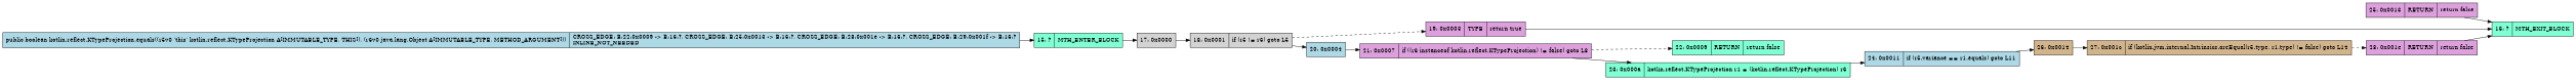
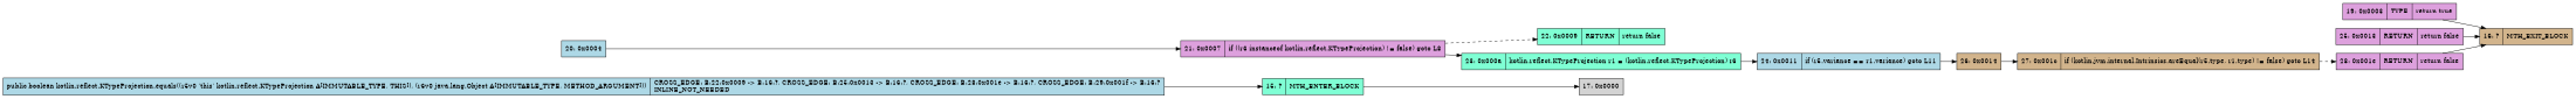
  digraph {
    rankdir=LR
    node [fillcolor=plum shape=record style=filled]
    n1 [fillcolor=aquamarine label="{15\:\ ?|MTH_ENTER_BLOCK\l}"]
    n2 [fillcolor=lightgrey label="{17\:\ 0x0000}"]
-   n3 [fillcolor=lightgrey label="{18\:\ 0x0001|if (r5 != r6) goto L5\l}"]
    n4 [label="{19\:\ 0x0003|TYPE\l|return true\l}"]
    n5 [fillcolor=lightblue label="{20\:\ 0x0004}"]
-   n6 [fillcolor=aquamarine label="{16\:\ ?|MTH_EXIT_BLOCK\l}"]
+   n6 [fillcolor=tan label="{16\:\ ?|MTH_EXIT_BLOCK\l}"]
    n7 [label="{21\:\ 0x0007|if ((r6 instanceof kotlin.reflect.KTypeProjection) != false) goto L8\l}"]
    n8 [fillcolor=aquamarine label="{22\:\ 0x0009|RETURN\l|return false\l}"]
    n9 [fillcolor=aquamarine label="{23\:\ 0x000a|kotlin.reflect.KTypeProjection r1 = (kotlin.reflect.KTypeProjection) r6\l}"]
-   n10 [fillcolor=lightblue label="{24\:\ 0x0011|if (r5.variance == r1.equals) goto L11\l}"]
+   n10 [fillcolor=lightblue label="{24\:\ 0x0011|if (r5.variance == r1.variance) goto L11\l}"]
    n11 [fillcolor=tan label="{26\:\ 0x0014}"]
    n12 [label="{25\:\ 0x0013|RETURN\l|return false\l}"]
    n13 [fillcolor=tan label="{27\:\ 0x001c|if (kotlin.jvm.internal.Intrinsics.areEqual(r5.type, r1.type) != false) goto L14\l}"]
    n14 [label="{28\:\ 0x001e|RETURN\l|return false\l}"]
    n15 [fillcolor=lightblue label="{public boolean kotlin.reflect.KTypeProjection.equals((r5v0 'this' kotlin.reflect.KTypeProjection A[IMMUTABLE_TYPE, THIS]), (r6v0 java.lang.Object A[IMMUTABLE_TYPE, METHOD_ARGUMENT]))  | CROSS_EDGE: B:22:0x0009 \-\> B:16:?, CROSS_EDGE: B:25:0x0013 \-\> B:16:?, CROSS_EDGE: B:28:0x001e \-\> B:16:?, CROSS_EDGE: B:29:0x001f \-\> B:16:?\lINLINE_NOT_NEEDED\l}"]
    n1 -> n2
-   n2 -> n3
-   n3 -> n4 [style=dashed]
-   n3 -> n5
    n4 -> n6
    n5 -> n7
    n7 -> n8 [style=dashed]
    n7 -> n9
    n9 -> n10
    n10 -> n11
    n11 -> n13
    n12 -> n6
    n13 -> n14 [style=dashed]
    n14 -> n6
    n15 -> n1
  }
